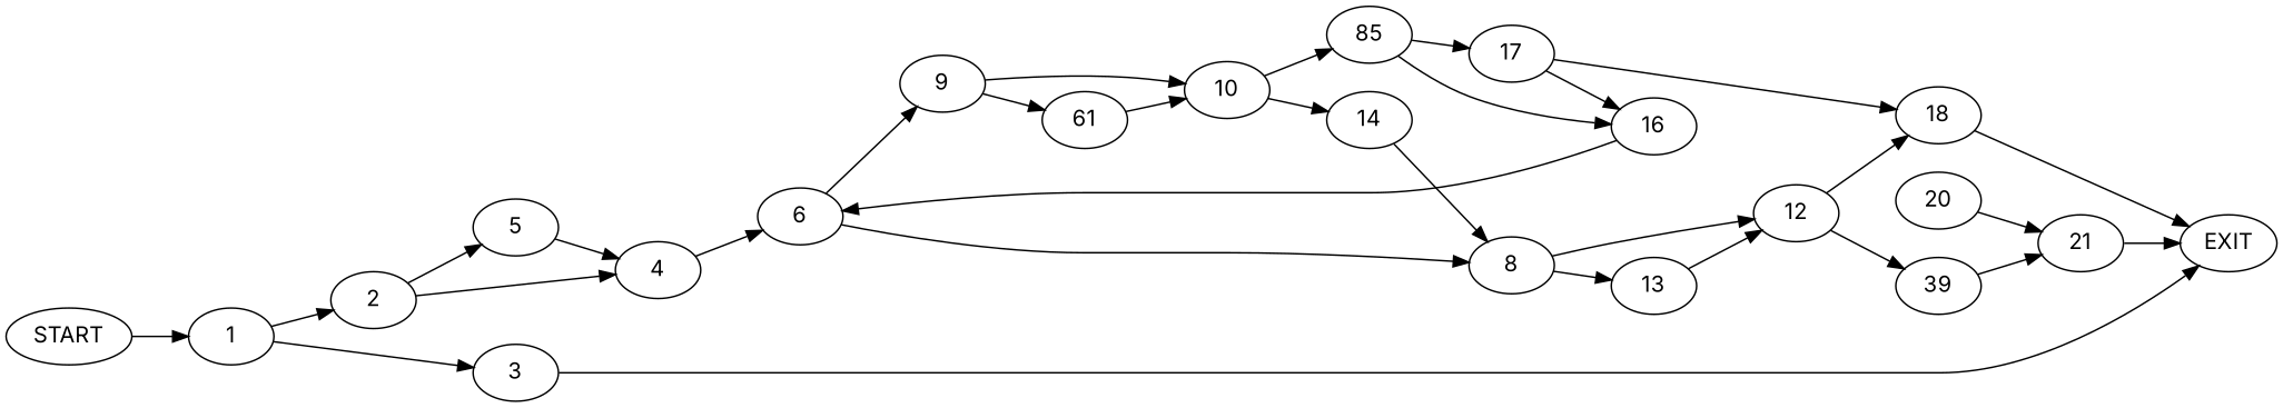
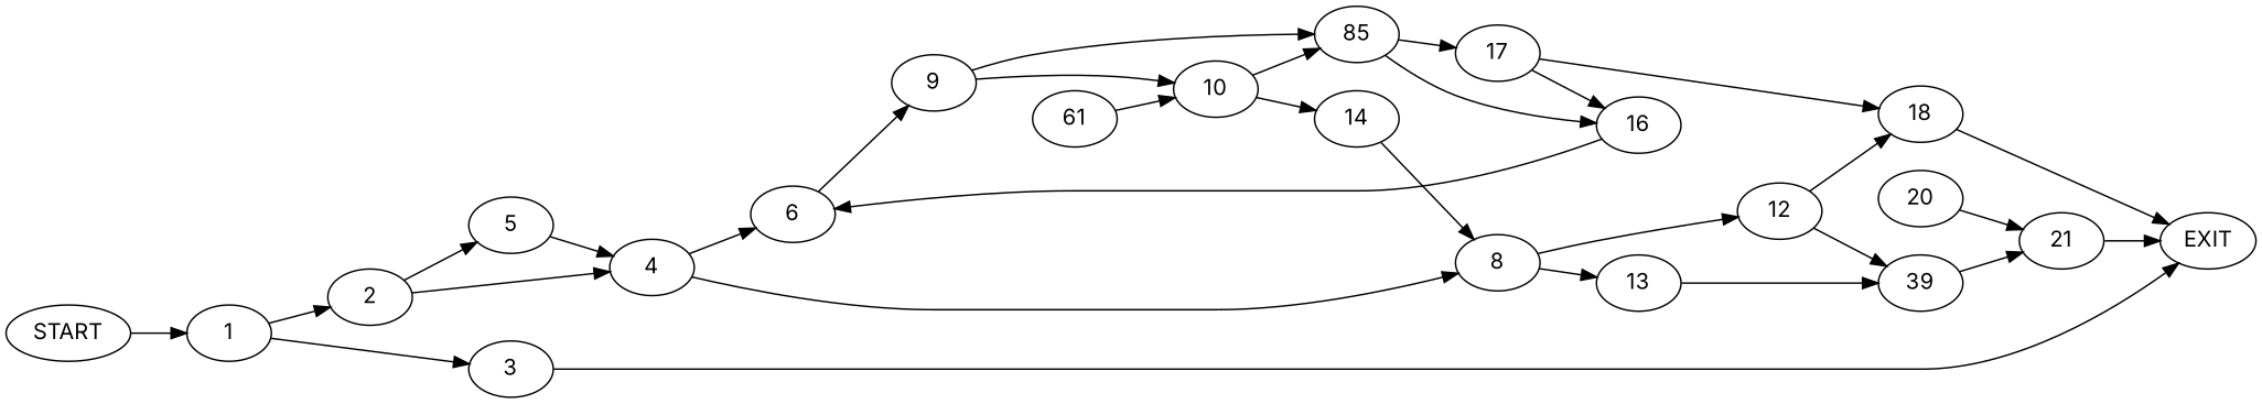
  digraph {
    fontname=Inter
    rankdir=LR
    node [fontname=Inter]
    edge [fontname=Inter]
    n1 [label=START]
    1
    2
    3
    n5 [label=EXIT]
    4
    5
    6
    8
    9
    12
    13
    10
    n14 [label=61]
    n15 [label=39]
    18
    14
    n18 [label=85]
    16
    17
    21
    20
    n1 -> 1
    1 -> 2
    1 -> 3
    2 -> 4
    2 -> 5
    3 -> n5
    4 -> 6
    5 -> 4
-   6 -> 8
+   4 -> 8
    6 -> 9
    8 -> 12
    8 -> 13
    9 -> 10
-   9 -> n14
+   9 -> n18
    12 -> n15
    12 -> 18
-   13 -> 12
+   13 -> n15
    10 -> 14
    10 -> n18
    n14 -> 10
    n15 -> 21
    18 -> n5
    14 -> 8
    n18 -> 16
    n18 -> 17
    16 -> 6
    17 -> 18
    17 -> 16
    21 -> n5
    20 -> 21
  }
